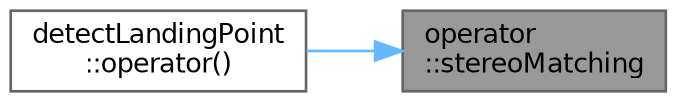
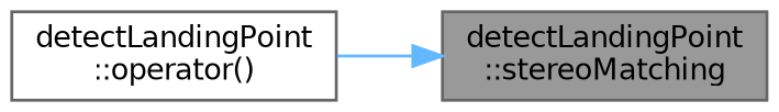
  digraph {
    rankdir=RL
    node [fontname=Helvetica fontsize=10 shape=box style=filled]
-   n1 [color=gray40 fillcolor=grey60 fontcolor=black height=0.2 label="operator\l::stereoMatching" width=0.4]
+   n1 [color=gray40 fillcolor=grey60 fontcolor=black height=0.2 label="detectLandingPoint\l::stereoMatching" width=0.4]
    n2 [color=grey40 fillcolor=white height=0.2 label="detectLandingPoint\l::operator()" width=0.4]
    n1 -> n2 [color=steelblue1 dir=back fontname=Helvetica fontsize=10 labelfontname=Helvetica labelfontsize=10 style=solid]
  }
